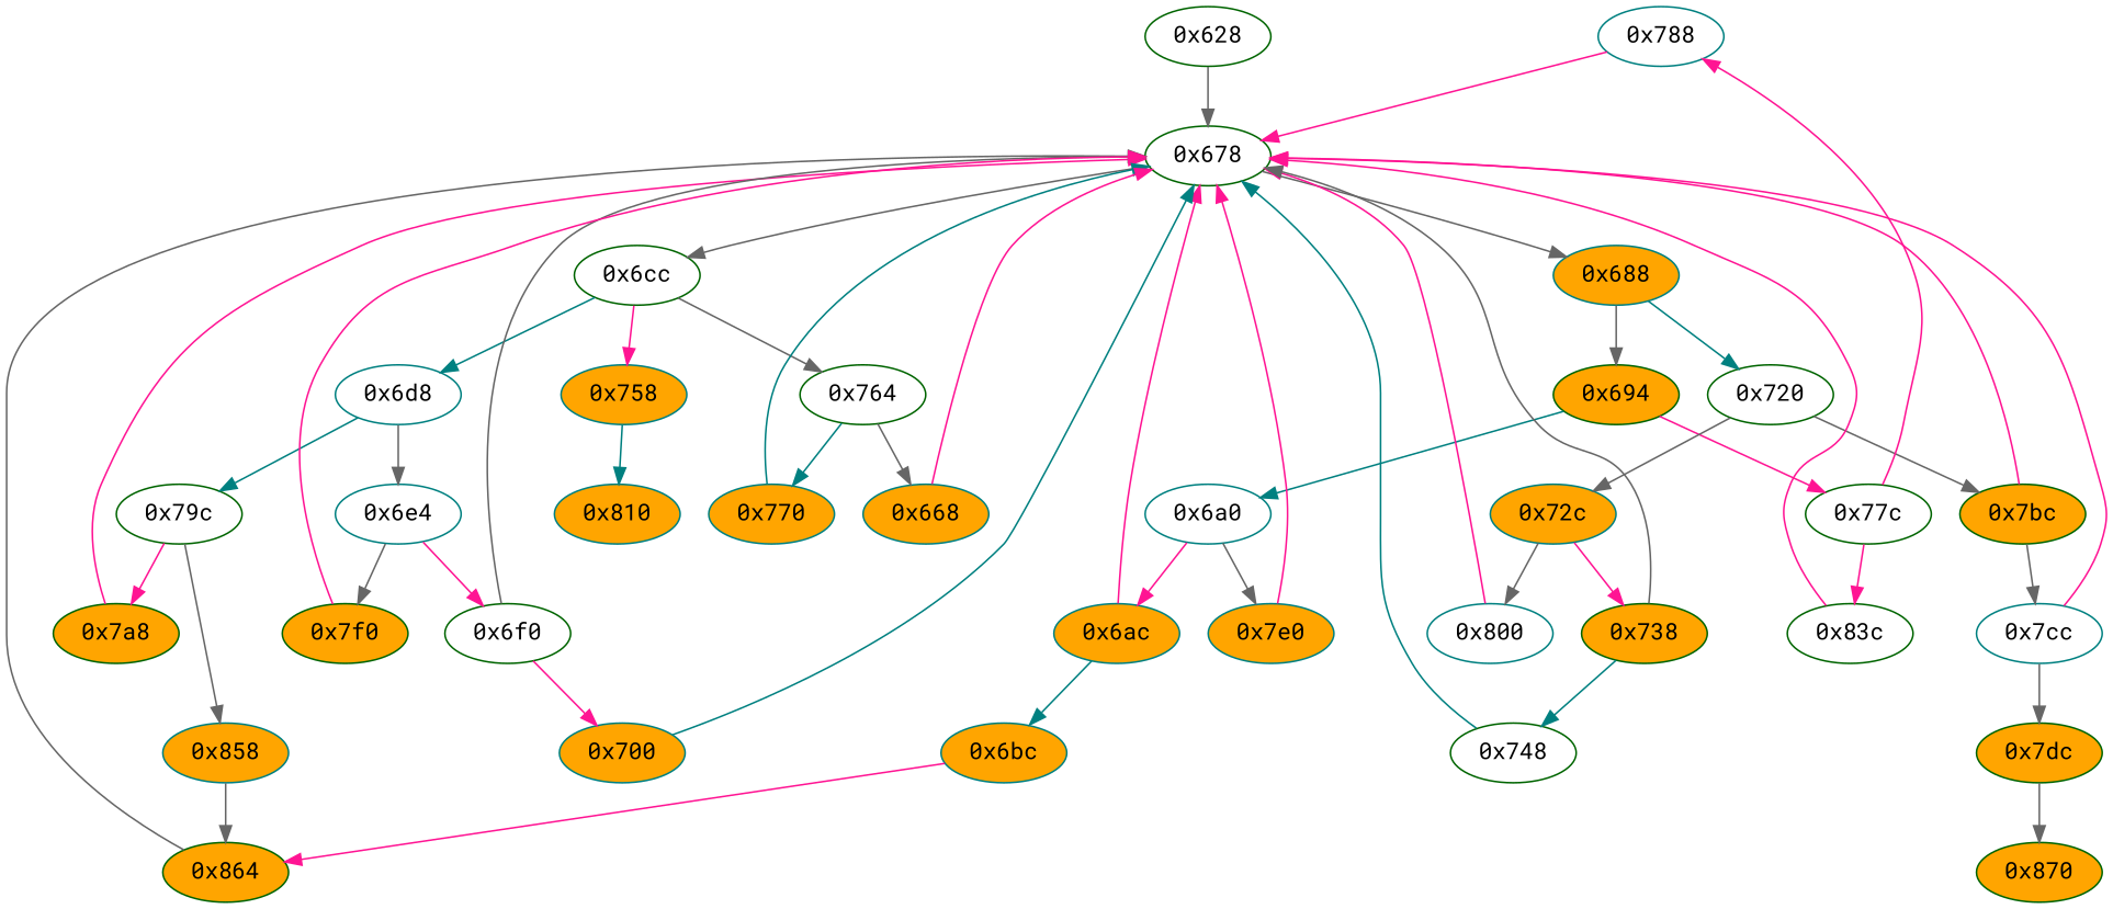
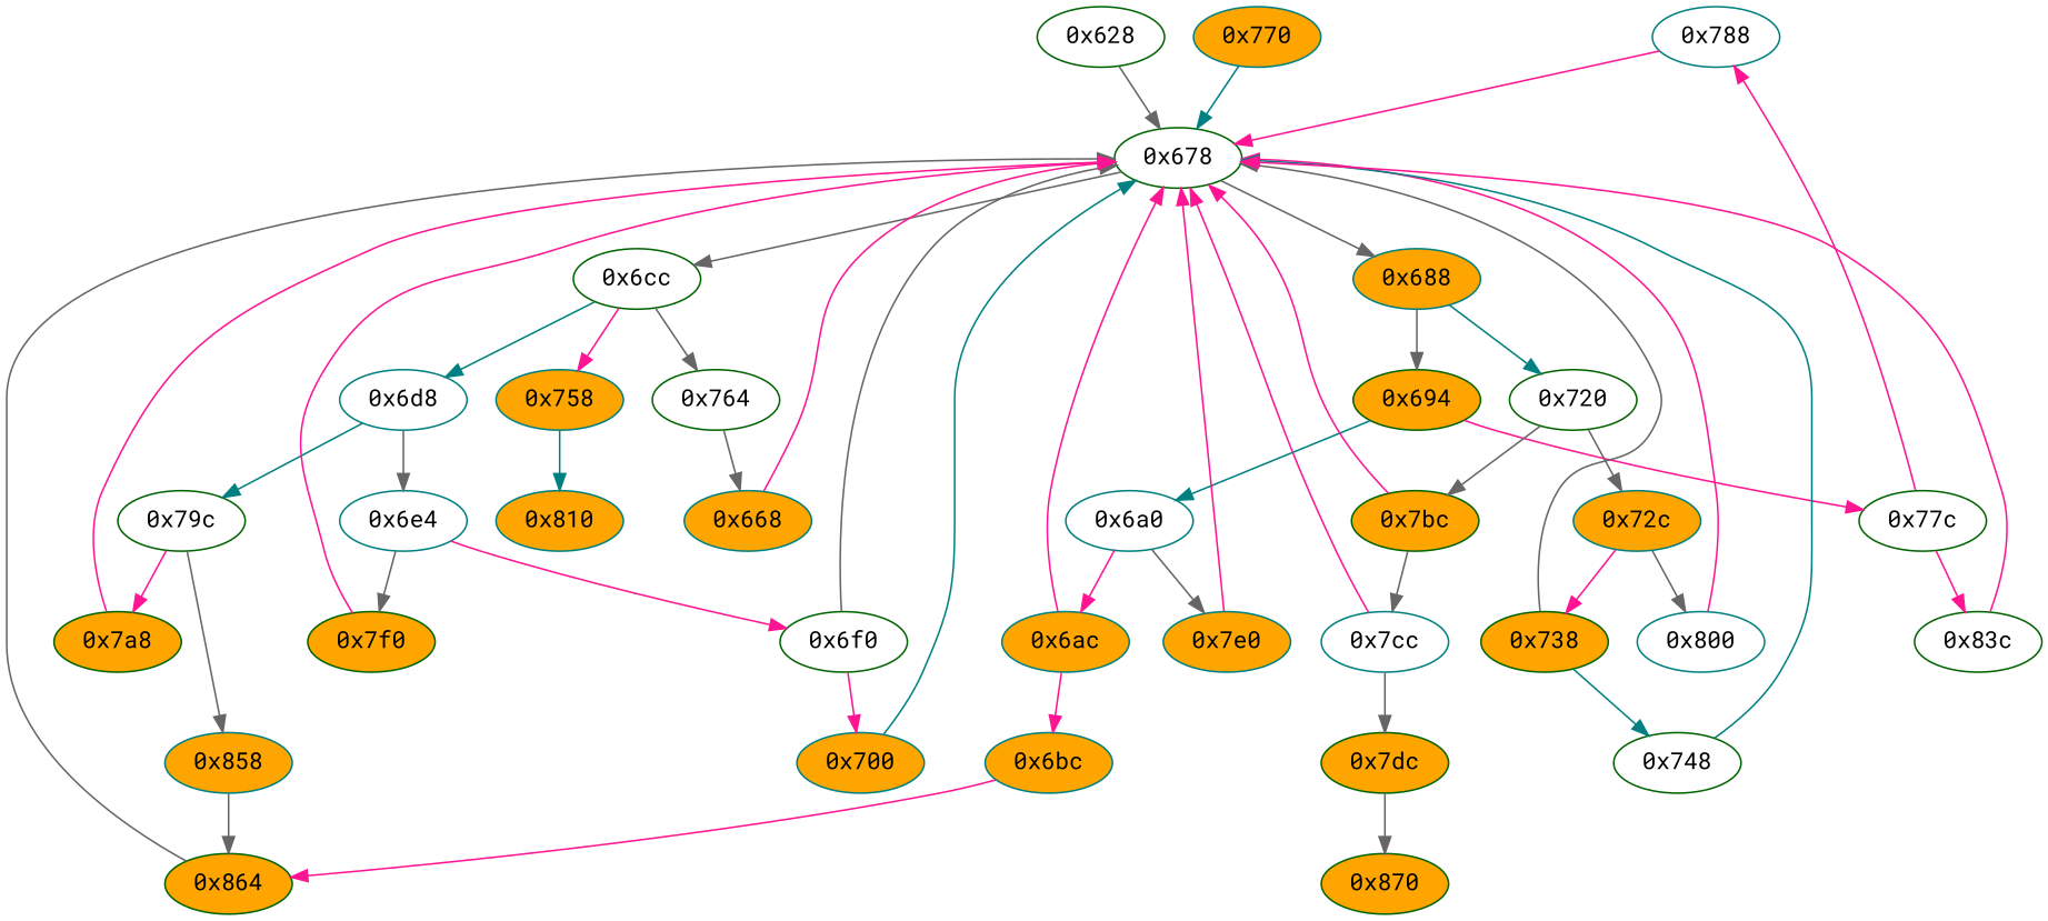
  strict digraph {
    fontname="Roboto Mono"
    node [color=darkgreen fillcolor=orange fontname="Roboto Mono" opcode="[u'ldr', u'cmp', u'b']" style=filled]
    edge [color=deeppink fontname="Roboto Mono"]
    "0x788" [color=teal fillcolor=white opcode="[u'ldr', u'cmp', u'mov', u'mov', u'b']"]
    "0x678" [fillcolor=white opcode="[u'mov', u'ldr', u'cmp', u'b']"]
    "0x688" [color=teal]
    "0x6cc" [fillcolor=white]
    "0x694"
    "0x720" [fillcolor=white]
    "0x758" [color=teal]
    "0x6d8" [color=teal fillcolor=white]
    "0x764" [fillcolor=white]
    "0x7bc" [opcode="[u'ldr', u'cmp', u'mov', u'b']"]
    "0x7cc" [color=teal fillcolor=white opcode="[u'ldr', u'cmp', u'mov', u'b']"]
    "0x7dc" [opcode="[u'b']"]
    "0x870" [opcode="[u'mov', u'sub', u'pop']"]
    "0x864" [opcode="[u'cmp', u'mov', u'b']"]
    "0x6a0" [color=teal fillcolor=white]
    "0x7e0" [color=teal opcode="[u'mov', u'bl', u'ldr', u'b']"]
    "0x6ac" [color=teal opcode="[u'ldr', u'cmp', u'mov', u'b']"]
    "0x6bc" [color=teal opcode="[u'ldrb', u'ldr', u'ldr', u'b']"]
    "0x7a8" [opcode="[u'ldr', u'cmp', u'mov', u'mov', u'b']"]
    "0x79c" [fillcolor=white]
    "0x858" [color=teal opcode="[u'ldrb', u'ldr', u'ldr']"]
    "0x6e4" [color=teal fillcolor=white]
    "0x6f0" [fillcolor=white opcode="[u'ldr', u'cmp', u'mov', u'b']"]
    "0x7f0" [opcode="[u'mov', u'bl', u'ldr', u'b']"]
    "0x700" [color=teal opcode="[u'ldr', u'ldr', u'cmp', u'mov', u'mov', u'strb', u'ldr', u'b']"]
    "0x800" [color=teal fillcolor=white opcode="[u'mov', u'bl', u'ldr', u'b']"]
    "0x738" [opcode="[u'ldr', u'cmp', u'mov', u'b']"]
    "0x748" [fillcolor=white opcode="[u'mov', u'bl', u'ldr', u'b']"]
    "0x77c" [fillcolor=white]
    "0x72c" [color=teal]
    "0x810" [color=teal opcode="[u'ldr', u'ldr', u'ldrb', u'str', u'ldr', u'cmp', u'mov', u'mov', u'strb', u'ldr', u'b']"]
    "0x770" [color=teal opcode="[u'str', u'ldr', u'b']"]
    "0x668" [color=teal opcode="[u'ldr', u'cmp', u'mov', u'mov']"]
    "0x83c" [fillcolor=white opcode="[u'ldr', u'ldr', u'smull', u'add', u'str', u'ldr', u'b']"]
    "0x628" [fillcolor=white opcode="[u'push', u'add', u'sub', u'ldr', u'add', u'ldr', u'ldr', u'ldr', u'add', u'ldr', u'add', u'ldr', u'add', u'ldr', u'add', u'b']"]
    "0x788" -> "0x678"
    "0x678" -> "0x688" [color=gray40]
    "0x678" -> "0x6cc" [color=gray40]
    "0x688" -> "0x694" [color=gray40]
    "0x688" -> "0x720" [color=teal]
    "0x6cc" -> "0x758"
    "0x6cc" -> "0x6d8" [color=teal]
    "0x6cc" -> "0x764" [color=gray40]
    "0x694" -> "0x6a0" [color=teal]
    "0x694" -> "0x77c"
    "0x720" -> "0x7bc" [color=gray40]
    "0x720" -> "0x72c" [color=gray40]
    "0x758" -> "0x810" [color=teal]
    "0x6d8" -> "0x79c" [color=teal]
    "0x6d8" -> "0x6e4" [color=gray40]
-   "0x764" -> "0x770" [color=teal]
    "0x764" -> "0x668" [color=gray40]
    "0x7bc" -> "0x678"
    "0x7bc" -> "0x7cc" [color=gray40]
    "0x7cc" -> "0x678"
    "0x7cc" -> "0x7dc" [color=gray40]
    "0x7dc" -> "0x870" [color=gray40]
    "0x864" -> "0x678" [color=gray40]
    "0x6a0" -> "0x7e0" [color=gray40]
    "0x6a0" -> "0x6ac"
    "0x7e0" -> "0x678"
    "0x6ac" -> "0x678"
-   "0x6ac" -> "0x6bc" [color=teal]
+   "0x6ac" -> "0x6bc"
    "0x6bc" -> "0x864"
    "0x7a8" -> "0x678"
    "0x79c" -> "0x7a8"
    "0x79c" -> "0x858" [color=gray40]
    "0x858" -> "0x864" [color=gray40]
    "0x6e4" -> "0x6f0"
    "0x6e4" -> "0x7f0" [color=gray40]
    "0x6f0" -> "0x678" [color=gray40]
    "0x6f0" -> "0x700"
    "0x7f0" -> "0x678"
    "0x700" -> "0x678" [color=teal]
    "0x800" -> "0x678"
    "0x738" -> "0x678" [color=gray40]
    "0x738" -> "0x748" [color=teal]
    "0x748" -> "0x678" [color=teal]
    "0x77c" -> "0x788"
    "0x77c" -> "0x83c"
    "0x72c" -> "0x800" [color=gray40]
    "0x72c" -> "0x738"
    "0x770" -> "0x678" [color=teal]
    "0x668" -> "0x678"
    "0x83c" -> "0x678"
    "0x628" -> "0x678" [color=gray40]
  }
